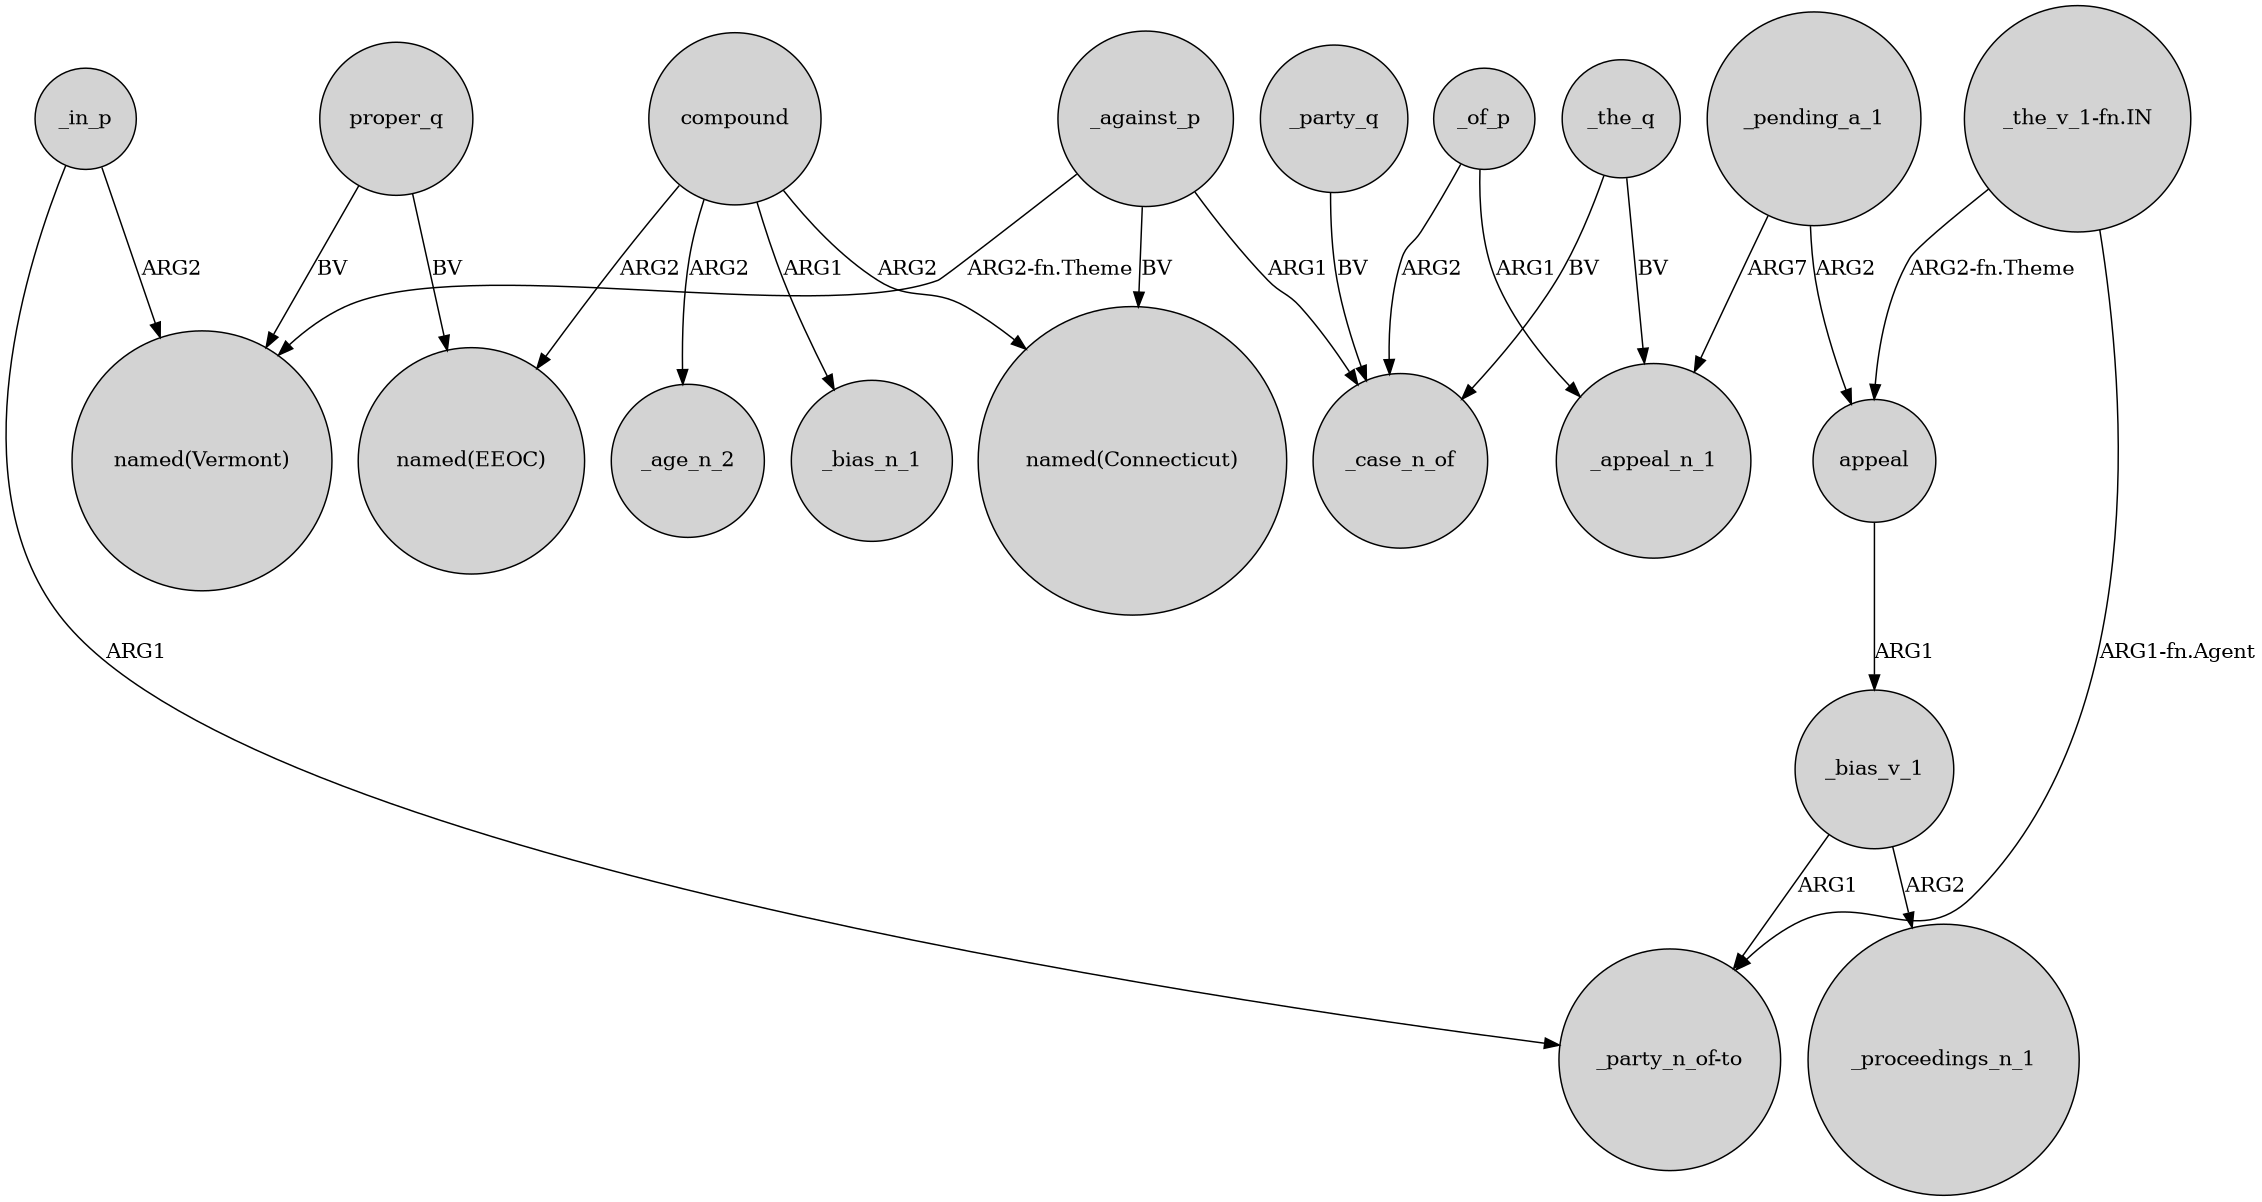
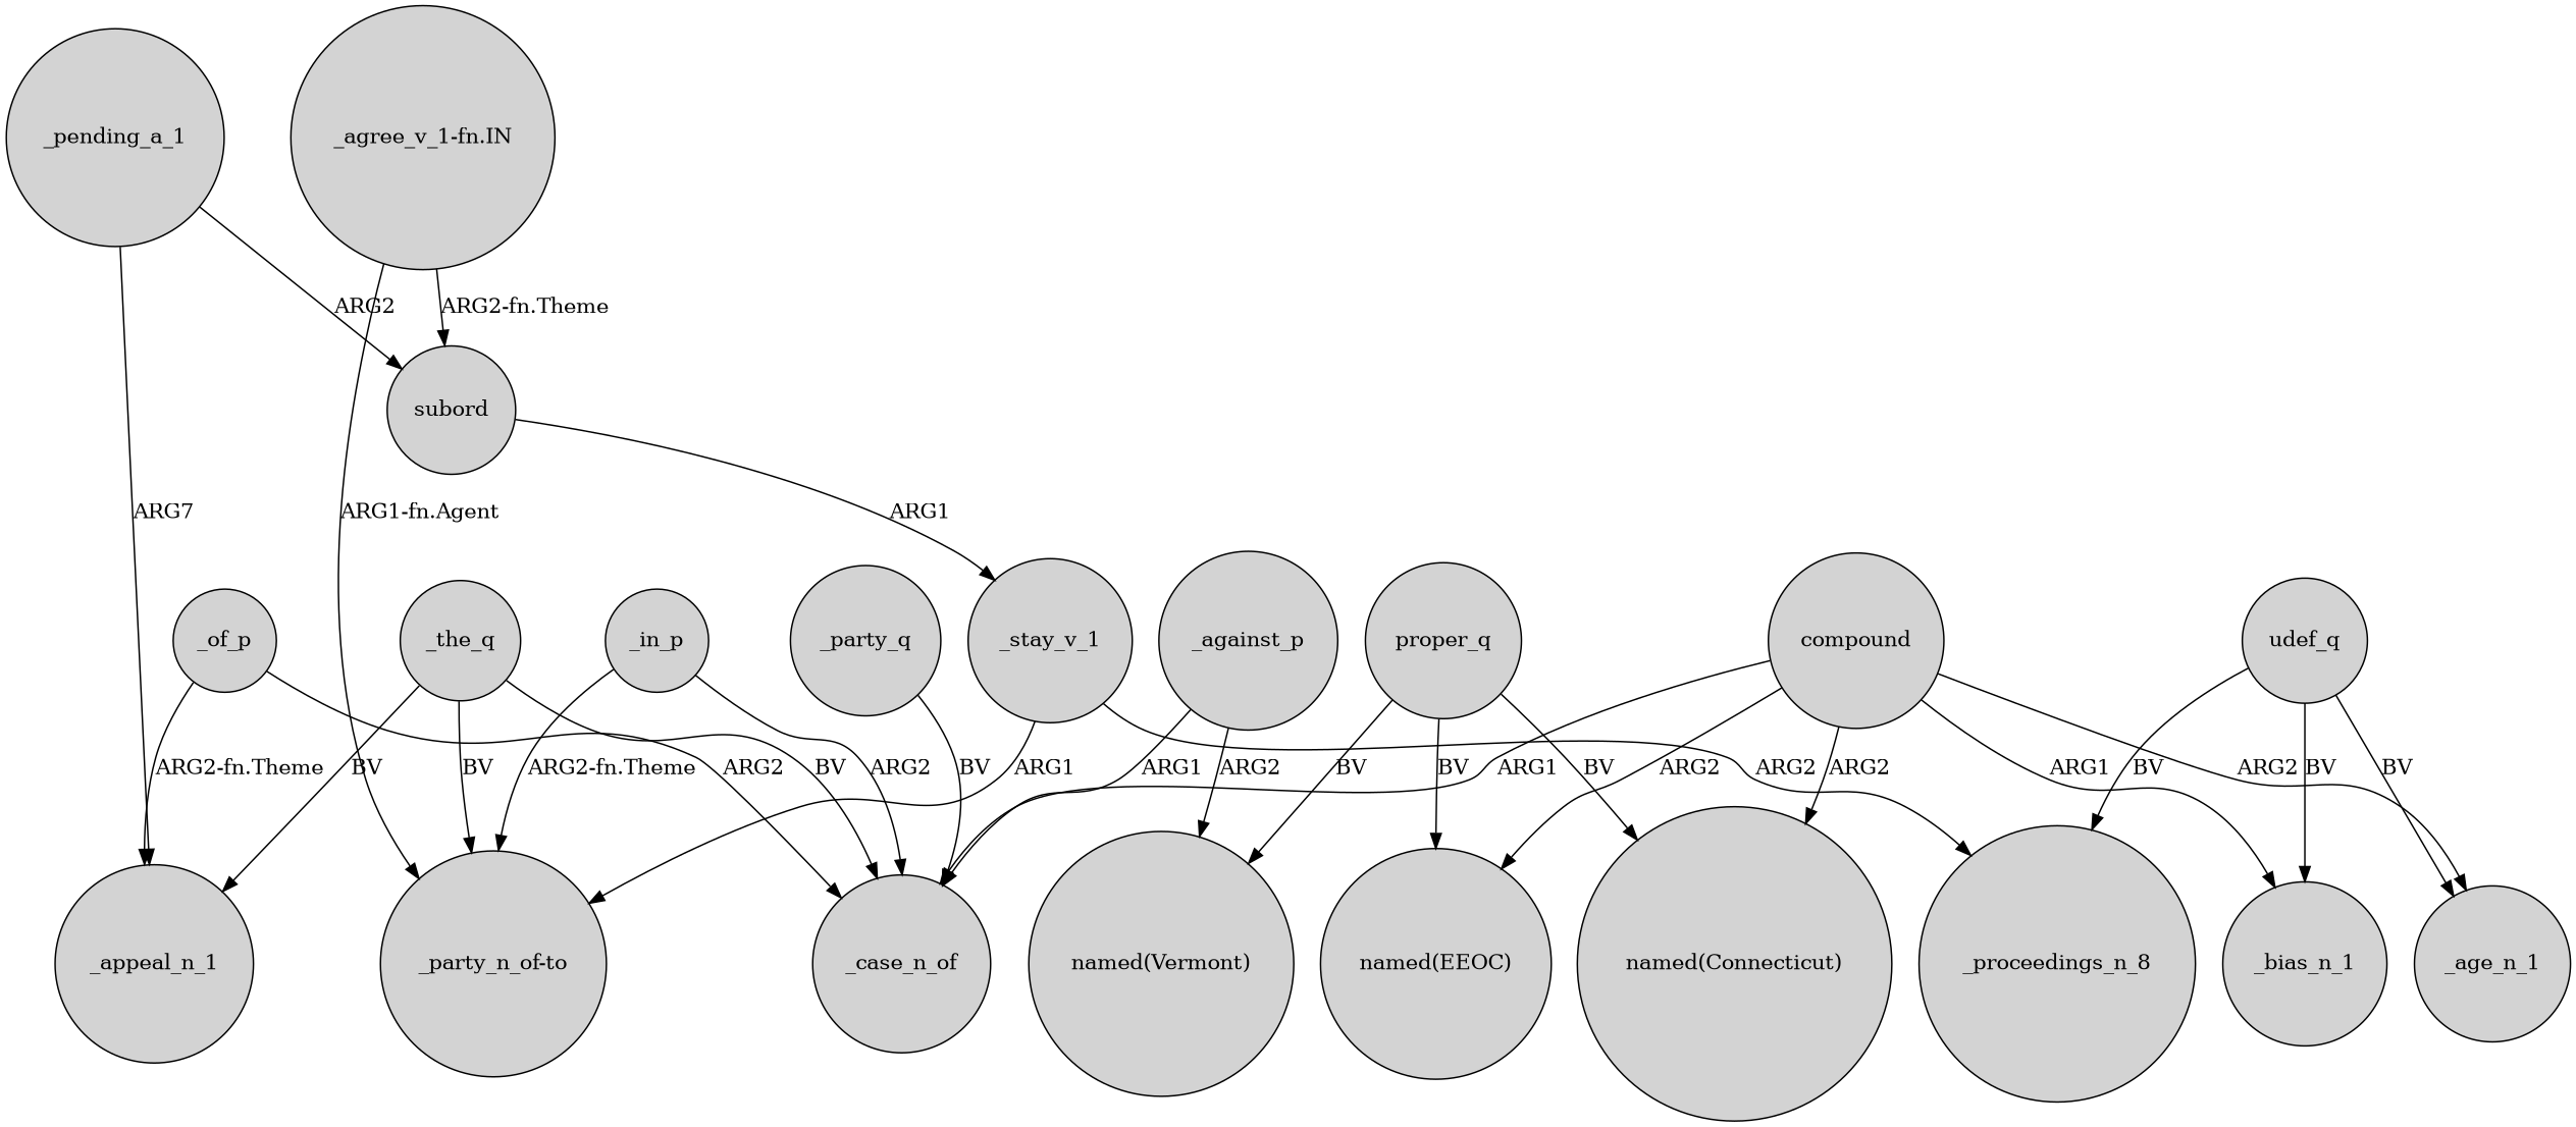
  digraph {
    node [shape=circle style=filled]
-   _stay_v_1 [label=_bias_v_1]
+   _stay_v_1
    "_party_n_of-to"
-   _proceedings_n_1
+   _proceedings_n_1 [label=_proceedings_n_8]
    _the_q
    _appeal_n_1
    _case_n_of
    _of_p
    proper_q
    "named(EEOC)"
    "named(Vermont)"
    "named(Connecticut)"
    _against_p
-   subord [label=appeal]
+   subord
    _pending_a_1
    _in_p
    n16 [label=_party_q]
    compound
-   _age_n_1 [label=_age_n_2]
+   _age_n_1
    _bias_n_1
-   "_agree_v_1-fn.IN" [label="_the_v_1-fn.IN"]
+   udef_q
+   "_agree_v_1-fn.IN"
    _stay_v_1 -> "_party_n_of-to" [label=ARG1]
    _stay_v_1 -> _proceedings_n_1 [label=ARG2]
+   _the_q -> "_party_n_of-to" [label=BV]
    _the_q -> _appeal_n_1 [label=BV]
    _the_q -> _case_n_of [label=BV]
-   _of_p -> _appeal_n_1 [label=ARG1]
+   _of_p -> _appeal_n_1 [label="ARG2-fn.Theme"]
    _of_p -> _case_n_of [label=ARG2]
    proper_q -> "named(EEOC)" [label=BV]
    proper_q -> "named(Vermont)" [label=BV]
-   _against_p -> "named(Connecticut)" [label=BV]
+   proper_q -> "named(Connecticut)" [label=BV]
    _against_p -> _case_n_of [label=ARG1]
-   _against_p -> "named(Vermont)" [label="ARG2-fn.Theme"]
+   _against_p -> "named(Vermont)" [label=ARG2]
    subord -> _stay_v_1 [label=ARG1]
    _pending_a_1 -> _appeal_n_1 [label=ARG7]
    _pending_a_1 -> subord [label=ARG2]
-   _in_p -> "_party_n_of-to" [label=ARG1]
-   _in_p -> "named(Vermont)" [label=ARG2]
+   _in_p -> "_party_n_of-to" [label="ARG2-fn.Theme"]
+   _in_p -> _case_n_of [label=ARG2]
    n16 -> _case_n_of [label=BV]
+   compound -> _case_n_of [label=ARG1]
    compound -> "named(EEOC)" [label=ARG2]
    compound -> "named(Connecticut)" [label=ARG2]
    compound -> _age_n_1 [label=ARG2]
    compound -> _bias_n_1 [label=ARG1]
+   udef_q -> _proceedings_n_1 [label=BV]
+   udef_q -> _age_n_1 [label=BV]
+   udef_q -> _bias_n_1 [label=BV]
    "_agree_v_1-fn.IN" -> "_party_n_of-to" [label="ARG1-fn.Agent"]
    "_agree_v_1-fn.IN" -> subord [label="ARG2-fn.Theme"]
  }
